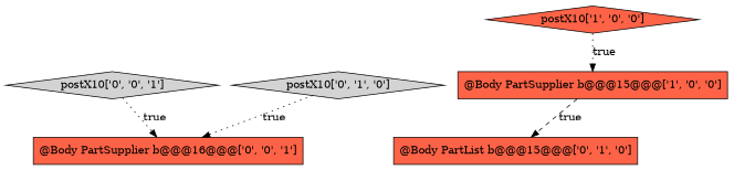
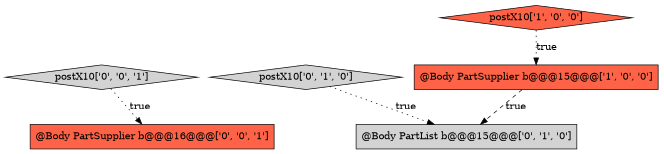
  digraph {
    node [fillcolor=tomato shape=box style=filled]
    edge [style=dotted]
    n1 [label="@Body PartSupplier b@@@16@@@['0', '0', '1']"]
    n2 [fillcolor=lightgray label="postX10['0', '0', '1']" shape=diamond]
-   n3 [label="@Body PartList b@@@15@@@['0', '1', '0']"]
+   n3 [fillcolor=lightgray label="@Body PartList b@@@15@@@['0', '1', '0']"]
    n4 [label="@Body PartSupplier b@@@15@@@['1', '0', '0']"]
    n5 [label="postX10['1', '0', '0']" shape=diamond]
    n6 [fillcolor=lightgray label="postX10['0', '1', '0']" shape=diamond]
    n2 -> n1 [label=true]
    n4 -> n3 [label=true style=dashed]
    n5 -> n4 [label=true]
-   n6 -> n1 [label=true]
+   n6 -> n3 [label=true]
  }
